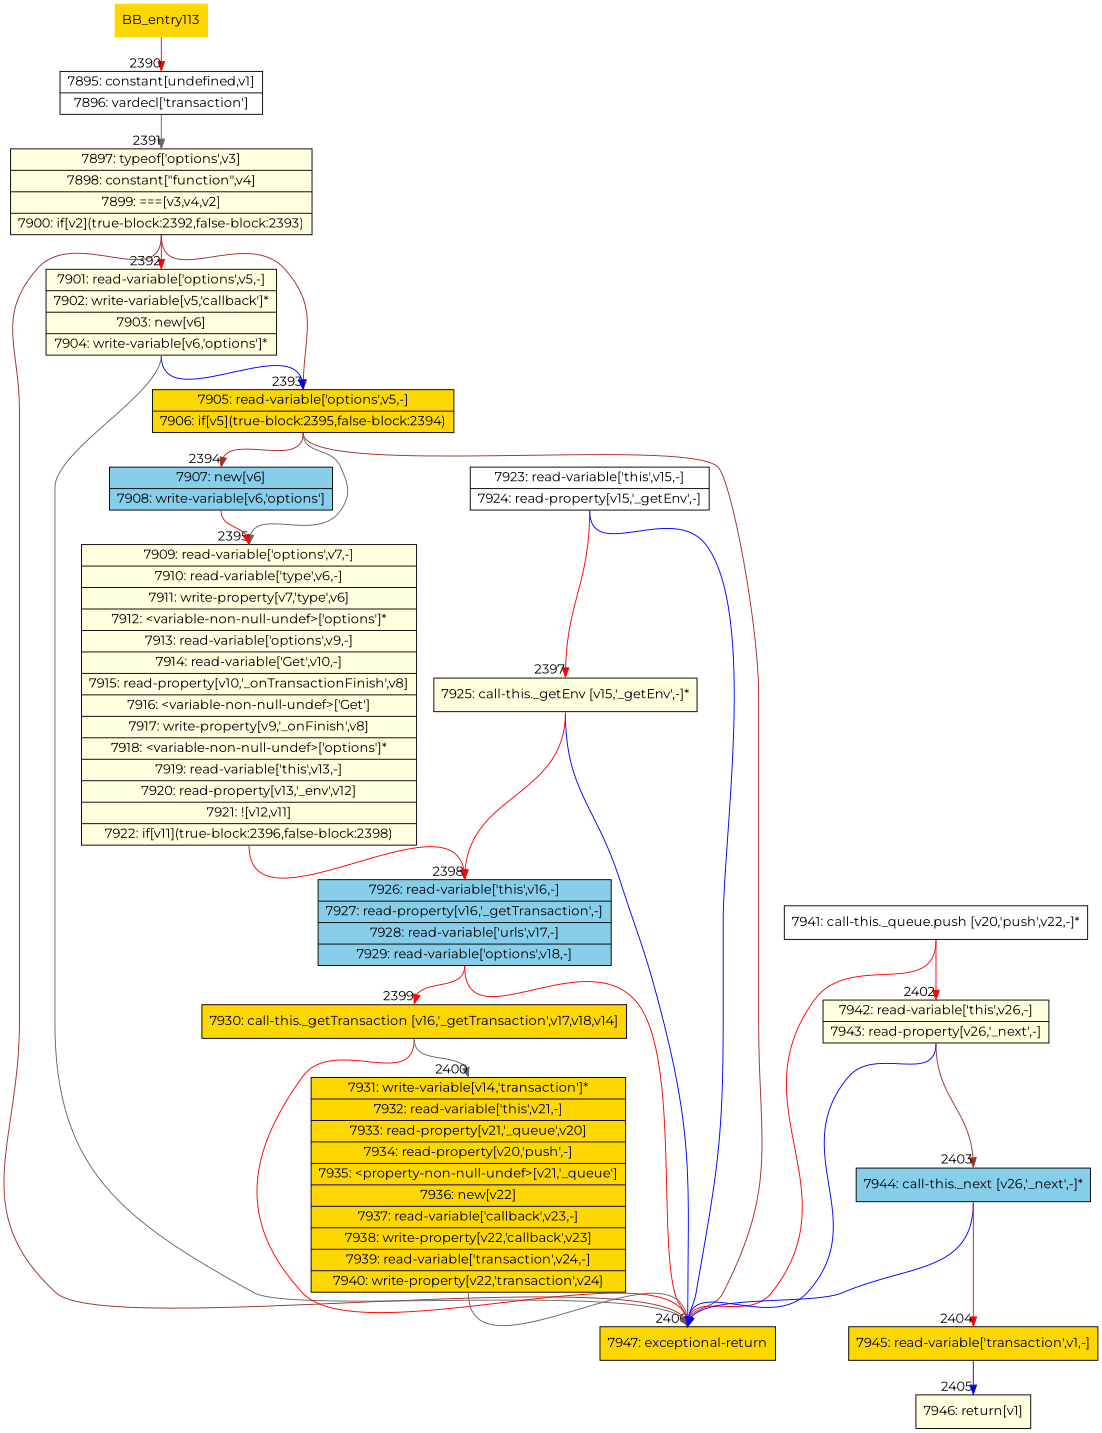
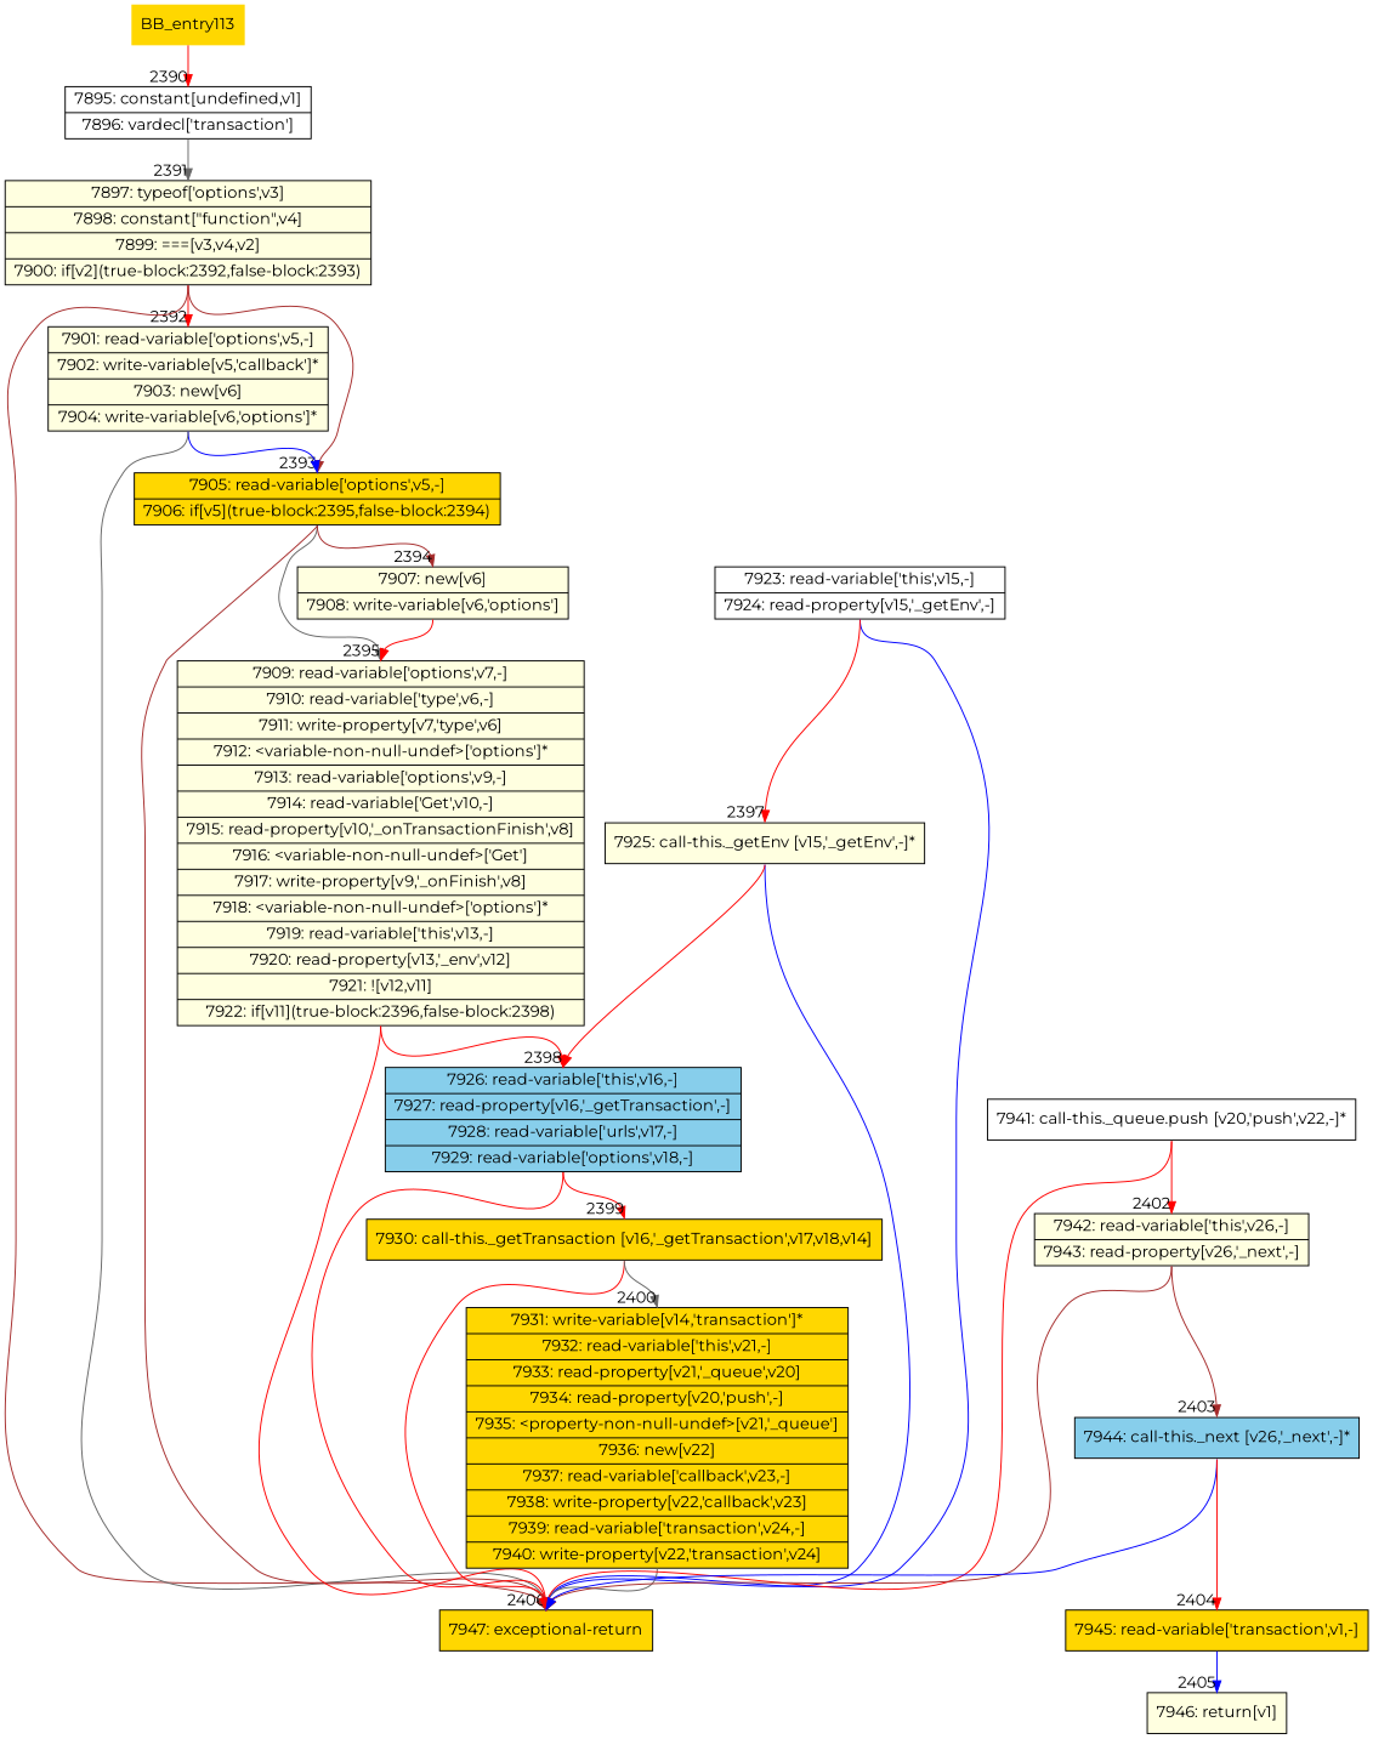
  digraph {
    fontname=Montserrat
    rankdir=TD
    node [fillcolor=lightyellow fontname=Montserrat shape=record style=filled]
    edge [color=red fontname=Montserrat headport=n tailport=s]
    n1 [fillcolor=gold label=BB_entry113 shape=none]
    n2 [fillcolor=white label="{7895: constant[undefined,v1]|7896: vardecl['transaction']}"]
    n3 [label="{7897: typeof['options',v3]|7898: constant[\"function\",v4]|7899: ===[v3,v4,v2]|7900: if[v2](true-block:2392,false-block:2393)}"]
    n4 [label="{7901: read-variable['options',v5,-]|7902: write-variable[v5,'callback']*|7903: new[v6]|7904: write-variable[v6,'options']*}"]
    n5 [fillcolor=gold label="{7905: read-variable['options',v5,-]|7906: if[v5](true-block:2395,false-block:2394)}"]
    n6 [fillcolor=gold label="{7947: exceptional-return}"]
    n7 [label="{7909: read-variable['options',v7,-]|7910: read-variable['type',v6,-]|7911: write-property[v7,'type',v6]|7912: \<variable-non-null-undef\>['options']*|7913: read-variable['options',v9,-]|7914: read-variable['Get',v10,-]|7915: read-property[v10,'_onTransactionFinish',v8]|7916: \<variable-non-null-undef\>['Get']|7917: write-property[v9,'_onFinish',v8]|7918: \<variable-non-null-undef\>['options']*|7919: read-variable['this',v13,-]|7920: read-property[v13,'_env',v12]|7921: ![v12,v11]|7922: if[v11](true-block:2396,false-block:2398)}"]
-   n8 [fillcolor=skyblue label="{7907: new[v6]|7908: write-variable[v6,'options']}"]
+   n8 [label="{7907: new[v6]|7908: write-variable[v6,'options']}"]
    n9 [fillcolor=skyblue label="{7926: read-variable['this',v16,-]|7927: read-property[v16,'_getTransaction',-]|7928: read-variable['urls',v17,-]|7929: read-variable['options',v18,-]}"]
    n10 [fillcolor=white label="{7923: read-variable['this',v15,-]|7924: read-property[v15,'_getEnv',-]}"]
    n11 [label="{7925: call-this._getEnv [v15,'_getEnv',-]*}"]
    n12 [fillcolor=gold label="{7930: call-this._getTransaction [v16,'_getTransaction',v17,v18,v14]}"]
    n13 [fillcolor=gold label="{7931: write-variable[v14,'transaction']*|7932: read-variable['this',v21,-]|7933: read-property[v21,'_queue',v20]|7934: read-property[v20,'push',-]|7935: \<property-non-null-undef\>[v21,'_queue']|7936: new[v22]|7937: read-variable['callback',v23,-]|7938: write-property[v22,'callback',v23]|7939: read-variable['transaction',v24,-]|7940: write-property[v22,'transaction',v24]}"]
    n14 [fillcolor=white label="{7941: call-this._queue.push [v20,'push',v22,-]*}"]
    n15 [label="{7942: read-variable['this',v26,-]|7943: read-property[v26,'_next',-]}"]
    n16 [fillcolor=skyblue label="{7944: call-this._next [v26,'_next',-]*}"]
    n17 [fillcolor=gold label="{7945: read-variable['transaction',v1,-]}"]
    n18 [label="{7946: return[v1]}"]
    n1 -> n2 [headlabel="    2390"]
    n2 -> n3 [color=gray40 headlabel="      2391"]
    n3 -> n4 [headlabel="      2392"]
    n3 -> n5 [color=brown headlabel="      2393"]
    n3 -> n6 [color=brown headlabel="      2406"]
    n4 -> n5 [color=blue]
    n4 -> n6 [color=gray40]
    n5 -> n6 [color=brown]
    n5 -> n7 [color=gray40 headlabel="      2395"]
    n5 -> n8 [color=brown headlabel="      2394"]
+   n7 -> n6
    n7 -> n9 [headlabel="      2398"]
    n8 -> n7
    n9 -> n6
    n9 -> n12 [headlabel="      2399"]
    n10 -> n6 [color=blue]
    n10 -> n11 [headlabel="      2397"]
    n11 -> n6 [color=blue]
    n11 -> n9
    n12 -> n6
    n12 -> n13 [color=gray40 headlabel="      2400"]
    n13 -> n6 [color=gray40]
    n14 -> n6
    n14 -> n15 [headlabel="      2402"]
-   n15 -> n6 [color=blue]
+   n15 -> n6 [color=brown]
    n15 -> n16 [color=brown headlabel="      2403"]
    n16 -> n6 [color=blue]
    n16 -> n17 [headlabel="      2404"]
    n17 -> n18 [color=blue headlabel="      2405"]
  }
